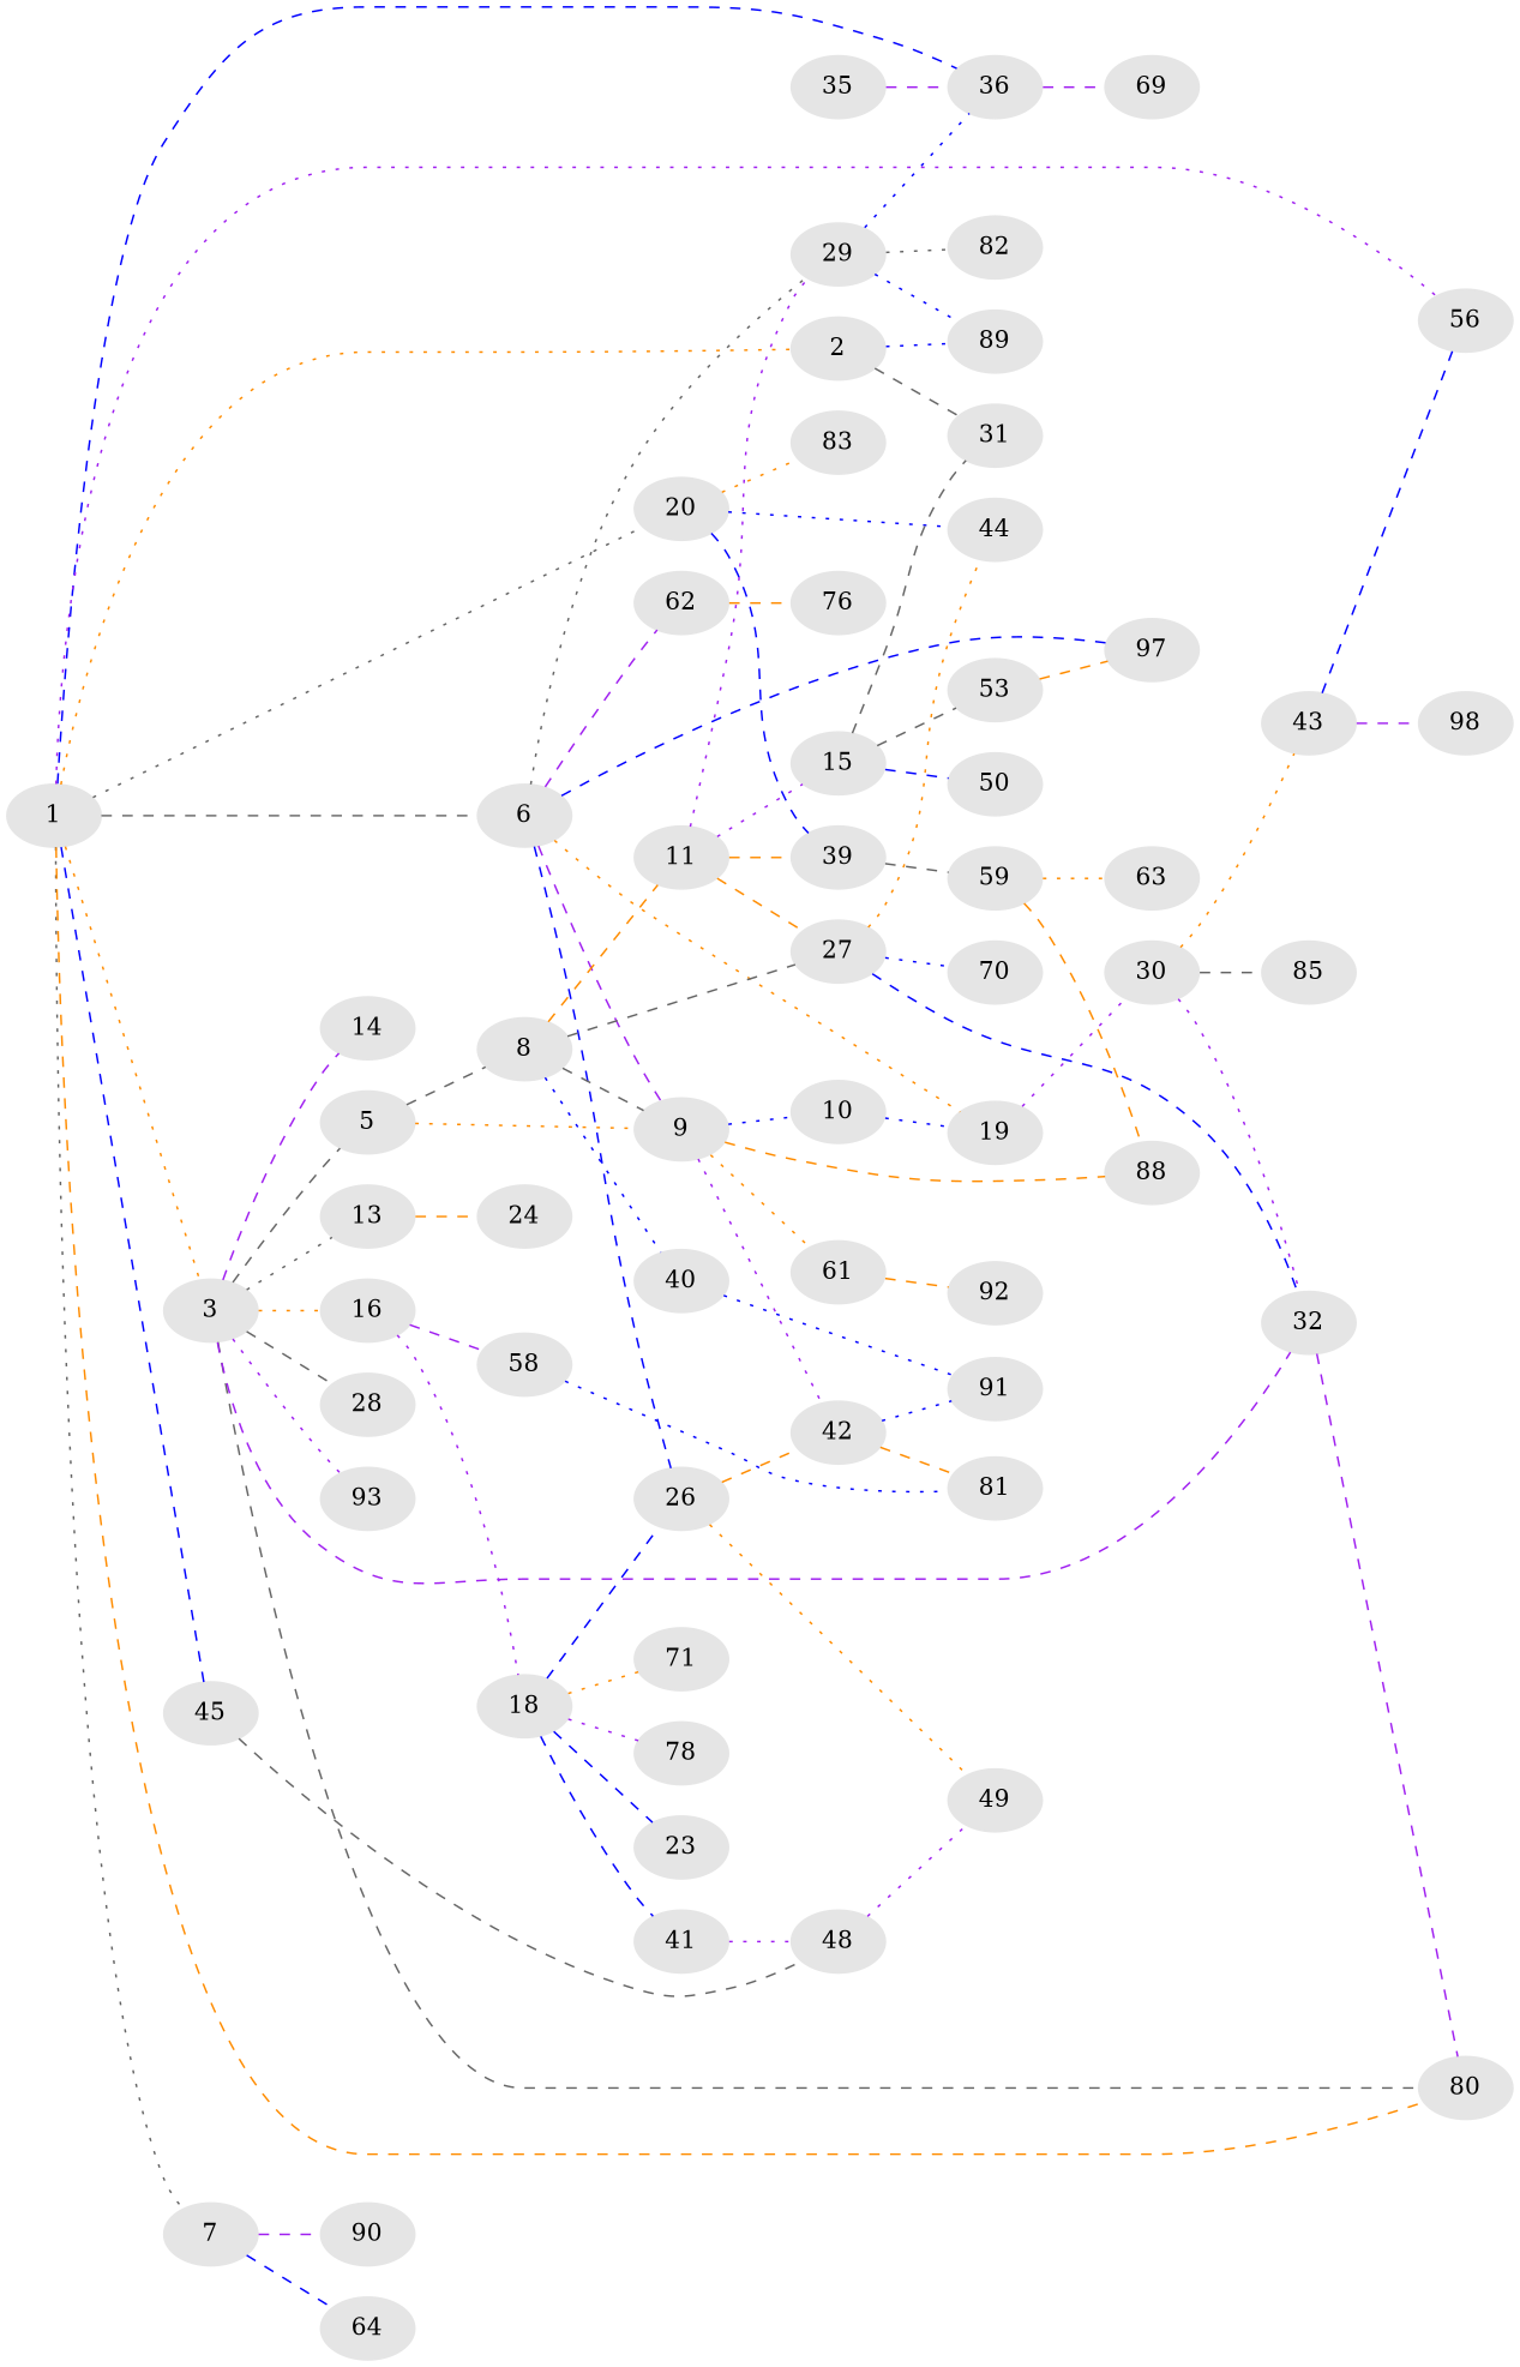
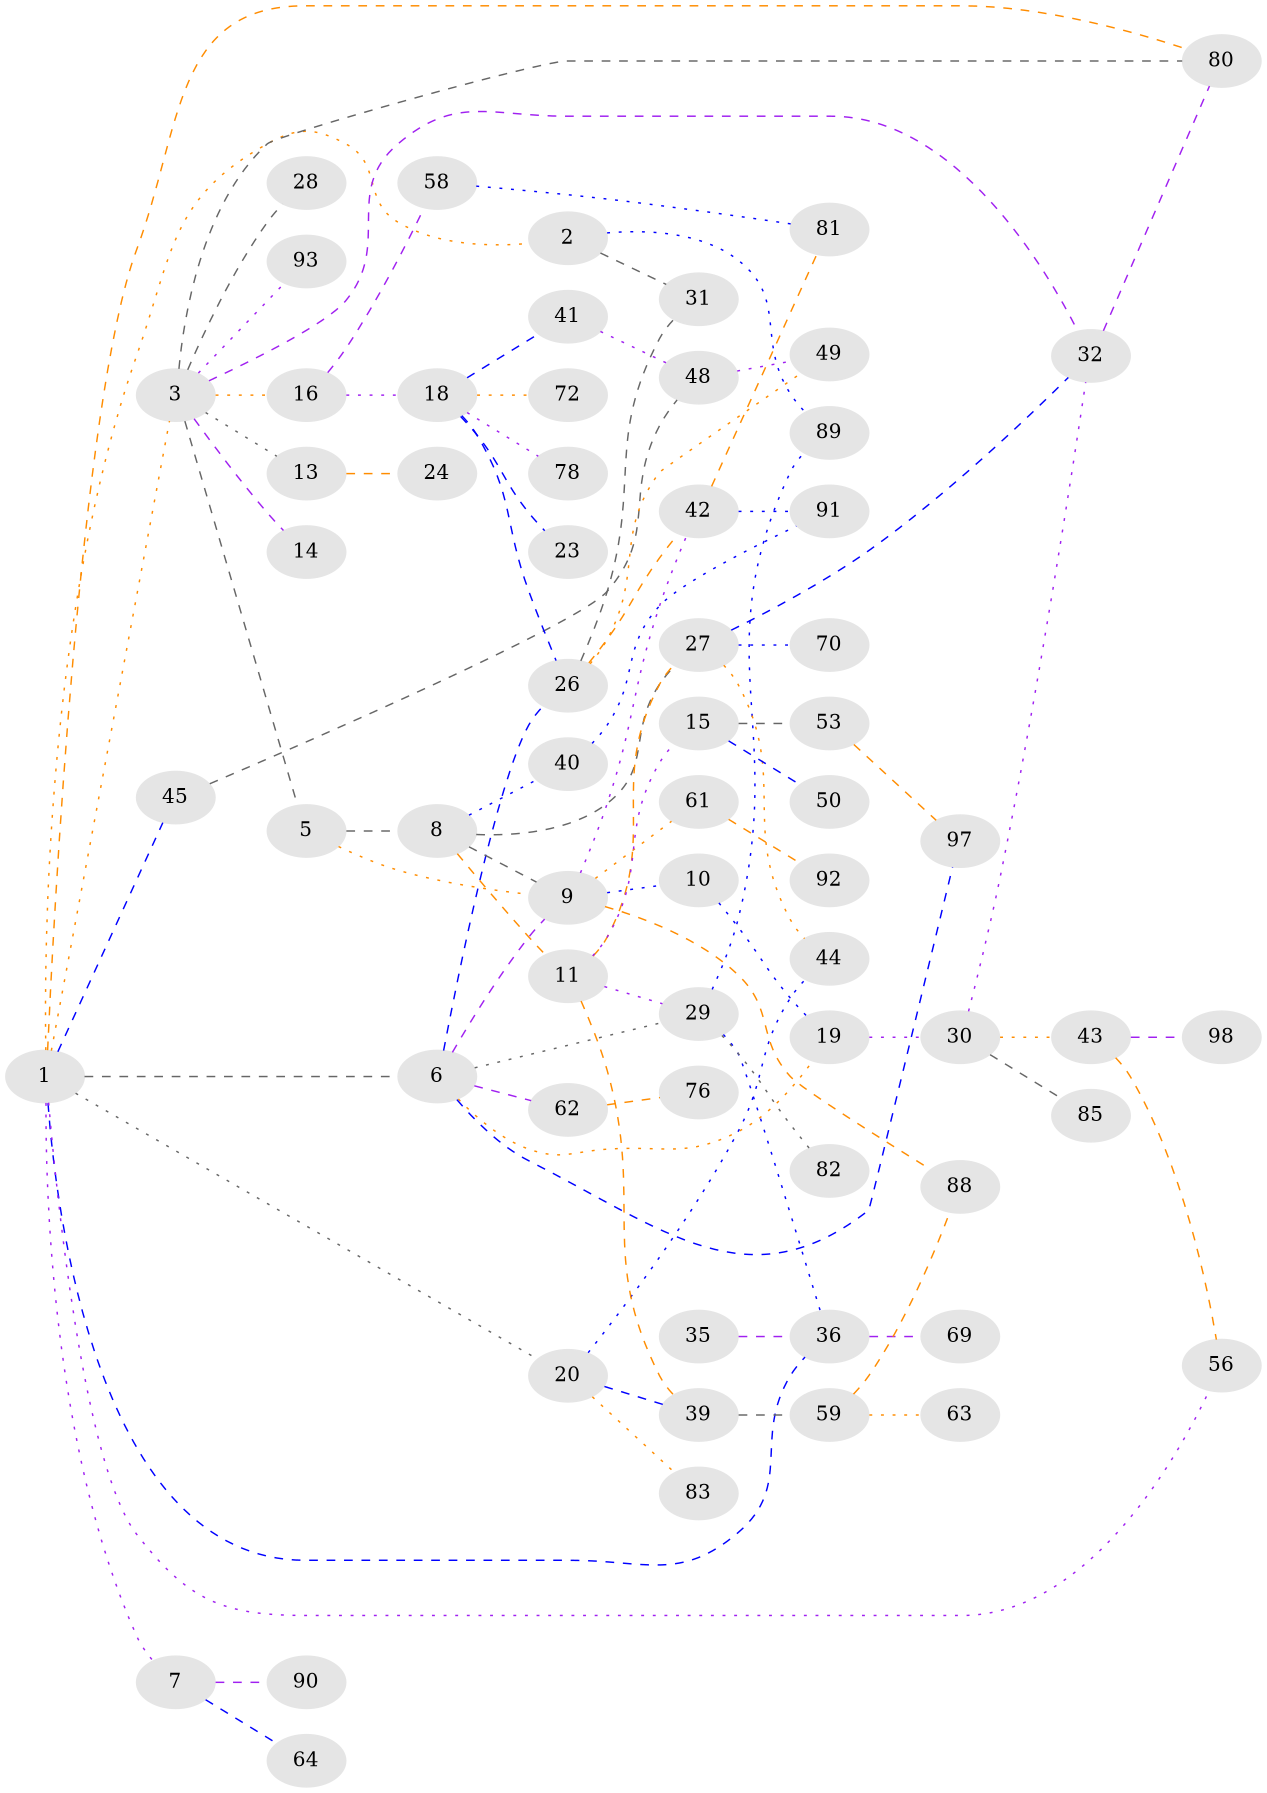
  graph {
    rankdir=LR
    node [color=gray90 style=filled]
    edge [color=darkorange style=dashed]
    1 [super="+17"]
    2 [super="+37"]
    3 [super="+4"]
    6 [super="+25"]
    7 [super="+79"]
    20 [super="+52"]
    36 [super="+77"]
    45 [super="+74"]
    56
    80
    31 [super="+38"]
    89
    5 [super="+34"]
    13 [super="+21"]
    14 [super="+55"]
    16 [super="+99"]
    28
    32
    93
    9 [super="+46"]
    19 [super="+22"]
    26 [super="+86"]
    29 [super="+60"]
    62 [super="+98"]
    97
    64
    90
    39 [super="+67"]
    44
    83
    69
    48 [super="+57"]
    8 [super="+33"]
    24 [super="+95"]
    18 [super="+54"]
    58
    11 [super="+12"]
    40 [super="+73"]
    27 [super="+51"]
    10
    42 [super="+66"]
    61
    88
    30 [super="+84"]
    49
    82
    76
    15
    35 [super="+47"]
    91
    81
    92
    50
    53 [super="+65"]
    23 [super="+87"]
    70 [super="+96"]
    59 [super="+75"]
    41
-   71
+   71 [label=72]
    78
    43 [super="+72"]
    85
    n63 [label=98]
    63 [super="+94"]
    1 -- 2 [style=dotted]
    1 -- 3 [style=dotted]
    1 -- 6 [color=gray40]
-   1 -- 7 [color=gray40 style=dotted]
+   1 -- 7 [color=purple style=dotted]
    1 -- 20 [color=gray40 style=dotted]
    1 -- 36 [color=blue]
    1 -- 45 [color=blue]
    1 -- 56 [color=purple style=dotted]
    1 -- 80
    2 -- 31 [color=gray40]
    2 -- 89 [color=blue style=dotted]
    3 -- 80 [color=gray40]
    3 -- 5 [color=gray40]
    3 -- 13 [color=gray40 style=dotted]
    3 -- 14 [color=purple]
    3 -- 16 [style=dotted]
    3 -- 28 [color=gray40]
    3 -- 32 [color=purple]
    3 -- 93 [color=purple style=dotted]
    6 -- 9 [color=purple]
    6 -- 19 [style=dotted]
    6 -- 26 [color=blue]
    6 -- 29 [color=gray40 style=dotted]
    6 -- 62 [color=purple]
    6 -- 97 [color=blue]
    7 -- 64 [color=blue]
    7 -- 90 [color=purple]
    20 -- 39 [color=blue]
    20 -- 44 [color=blue style=dotted]
    20 -- 83 [style=dotted]
    36 -- 69 [color=purple]
    45 -- 48 [color=gray40]
    5 -- 9 [style=dotted]
    5 -- 8 [color=gray40]
    13 -- 24
    16 -- 18 [color=purple style=dotted]
    16 -- 58 [color=purple]
    32 -- 80 [color=purple]
    9 -- 10 [color=blue style=dotted]
    9 -- 42 [color=purple style=dotted]
    9 -- 61 [style=dotted]
    9 -- 88
    19 -- 30 [color=purple style=dotted]
-   15 -- 31 [color=gray40]
+   26 -- 31 [color=gray40]
    26 -- 42
    26 -- 49 [style=dotted]
    29 -- 36 [color=blue style=dotted]
    29 -- 89 [color=blue style=dotted]
    29 -- 82 [color=gray40 style=dotted]
    62 -- 76
    39 -- 59 [color=gray40]
    48 -- 49 [color=purple style=dotted]
    8 -- 9 [color=gray40]
    8 -- 11
    8 -- 40 [color=blue style=dotted]
    8 -- 27 [color=gray40]
    18 -- 26 [color=blue]
    18 -- 23 [color=blue]
    18 -- 41 [color=blue]
    18 -- 71 [style=dotted]
    18 -- 78 [color=purple style=dotted]
    58 -- 81 [color=blue style=dotted]
    11 -- 29 [color=purple style=dotted]
    11 -- 39
    11 -- 27
    11 -- 15 [color=purple style=dotted]
    40 -- 91 [color=blue style=dotted]
    27 -- 32 [color=blue]
    27 -- 44 [style=dotted]
    27 -- 70 [color=blue style=dotted]
    10 -- 19 [color=blue style=dotted]
    42 -- 91 [color=blue style=dotted]
    42 -- 81
    61 -- 92
    30 -- 32 [color=purple style=dotted]
    30 -- 43 [style=dotted]
    30 -- 85 [color=gray40]
    15 -- 50 [color=blue]
    15 -- 53 [color=gray40]
    35 -- 36 [color=purple]
    53 -- 97
    59 -- 88
    59 -- 63 [style=dotted]
    41 -- 48 [color=purple style=dotted]
-   43 -- 56 [color=blue]
+   43 -- 56
    43 -- n63 [color=purple]
  }
